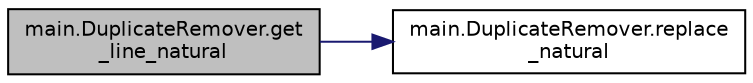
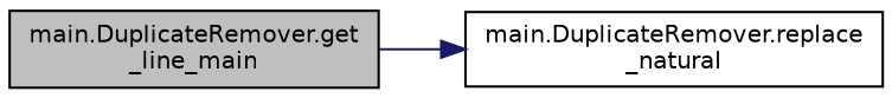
  digraph {
    rankdir=LR
    node [color=black fontname=Helvetica fontsize=10 shape=record style=filled]
-   n1 [fillcolor=grey75 fontcolor=black height=0.2 label="main.DuplicateRemover.get\l_line_natural" width=0.4]
+   n1 [fillcolor=grey75 fontcolor=black height=0.2 label="main.DuplicateRemover.get\l_line_main" width=0.4]
    n2 [fillcolor=white height=0.2 label="main.DuplicateRemover.replace\l_natural" width=0.4]
    n1 -> n2 [color=midnightblue fontname=Helvetica fontsize=10 labelfontname=Helvetica labelfontsize=10 style=solid]
  }
